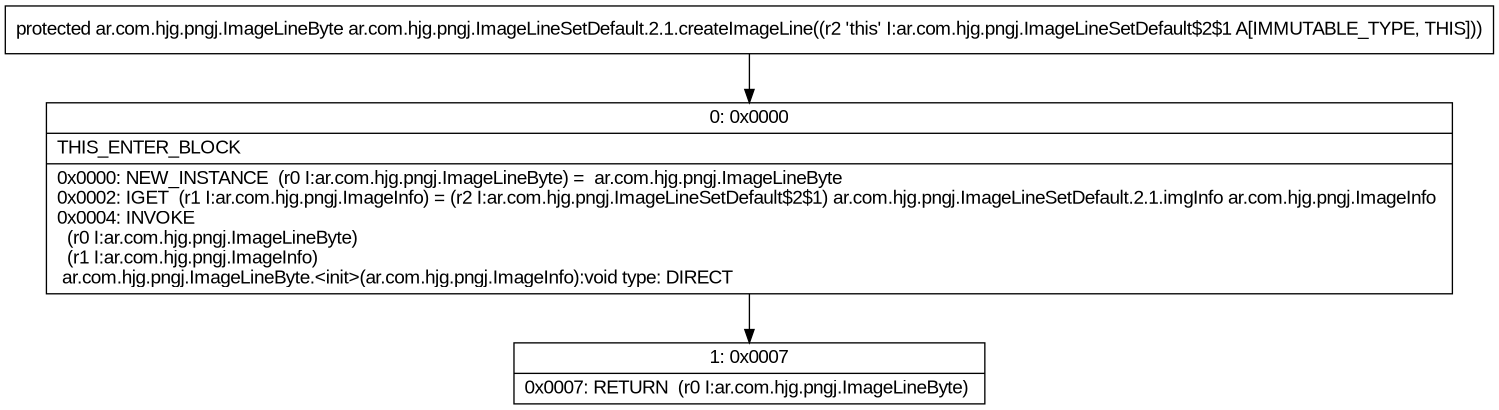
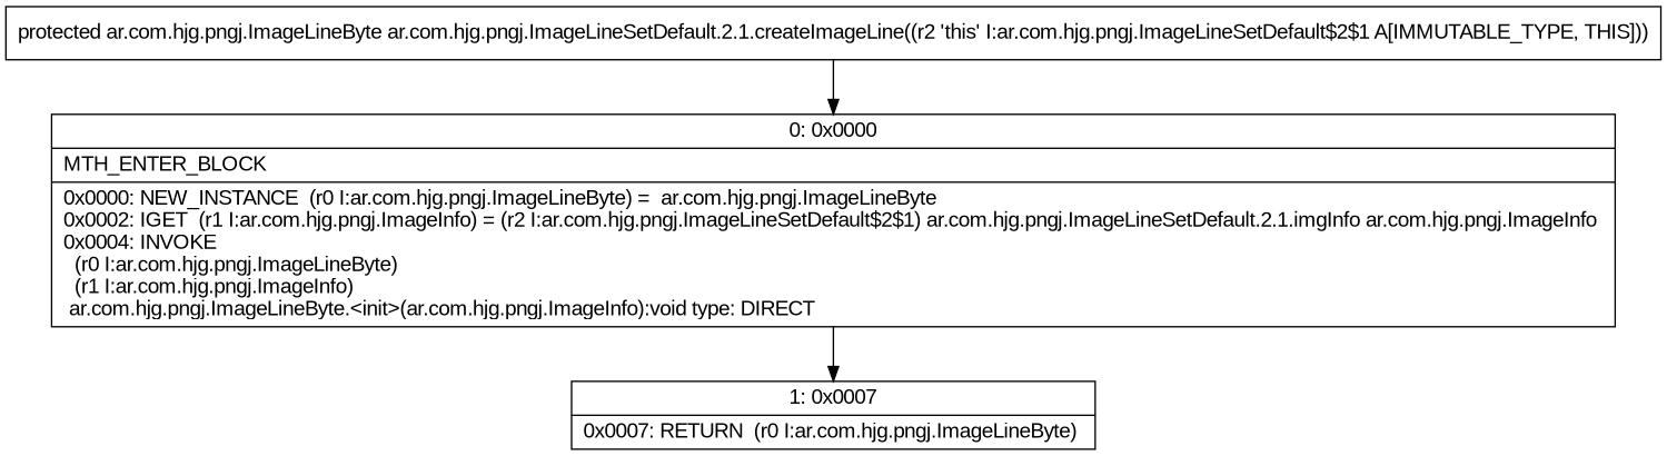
  digraph {
    fontname="Liberation Sans"
    node [shape=record fontname="Liberation Sans"]
    edge [arrowhead=normal fontname="Liberation Sans"]
-   n1 [label="{0\:\ 0x0000|THIS_ENTER_BLOCK\l|0x0000: NEW_INSTANCE  (r0 I:ar.com.hjg.pngj.ImageLineByte) =  ar.com.hjg.pngj.ImageLineByte \l0x0002: IGET  (r1 I:ar.com.hjg.pngj.ImageInfo) = (r2 I:ar.com.hjg.pngj.ImageLineSetDefault$2$1) ar.com.hjg.pngj.ImageLineSetDefault.2.1.imgInfo ar.com.hjg.pngj.ImageInfo \l0x0004: INVOKE  \l  (r0 I:ar.com.hjg.pngj.ImageLineByte)\l  (r1 I:ar.com.hjg.pngj.ImageInfo)\l ar.com.hjg.pngj.ImageLineByte.\<init\>(ar.com.hjg.pngj.ImageInfo):void type: DIRECT \l}"]
+   n1 [label="{0\:\ 0x0000|MTH_ENTER_BLOCK\l|0x0000: NEW_INSTANCE  (r0 I:ar.com.hjg.pngj.ImageLineByte) =  ar.com.hjg.pngj.ImageLineByte \l0x0002: IGET  (r1 I:ar.com.hjg.pngj.ImageInfo) = (r2 I:ar.com.hjg.pngj.ImageLineSetDefault$2$1) ar.com.hjg.pngj.ImageLineSetDefault.2.1.imgInfo ar.com.hjg.pngj.ImageInfo \l0x0004: INVOKE  \l  (r0 I:ar.com.hjg.pngj.ImageLineByte)\l  (r1 I:ar.com.hjg.pngj.ImageInfo)\l ar.com.hjg.pngj.ImageLineByte.\<init\>(ar.com.hjg.pngj.ImageInfo):void type: DIRECT \l}"]
    n2 [label="{1\:\ 0x0007|0x0007: RETURN  (r0 I:ar.com.hjg.pngj.ImageLineByte) \l}"]
    n3 [label="{protected ar.com.hjg.pngj.ImageLineByte ar.com.hjg.pngj.ImageLineSetDefault.2.1.createImageLine((r2 'this' I:ar.com.hjg.pngj.ImageLineSetDefault$2$1 A[IMMUTABLE_TYPE, THIS])) }"]
    n1 -> n2
    n3 -> n1
  }
